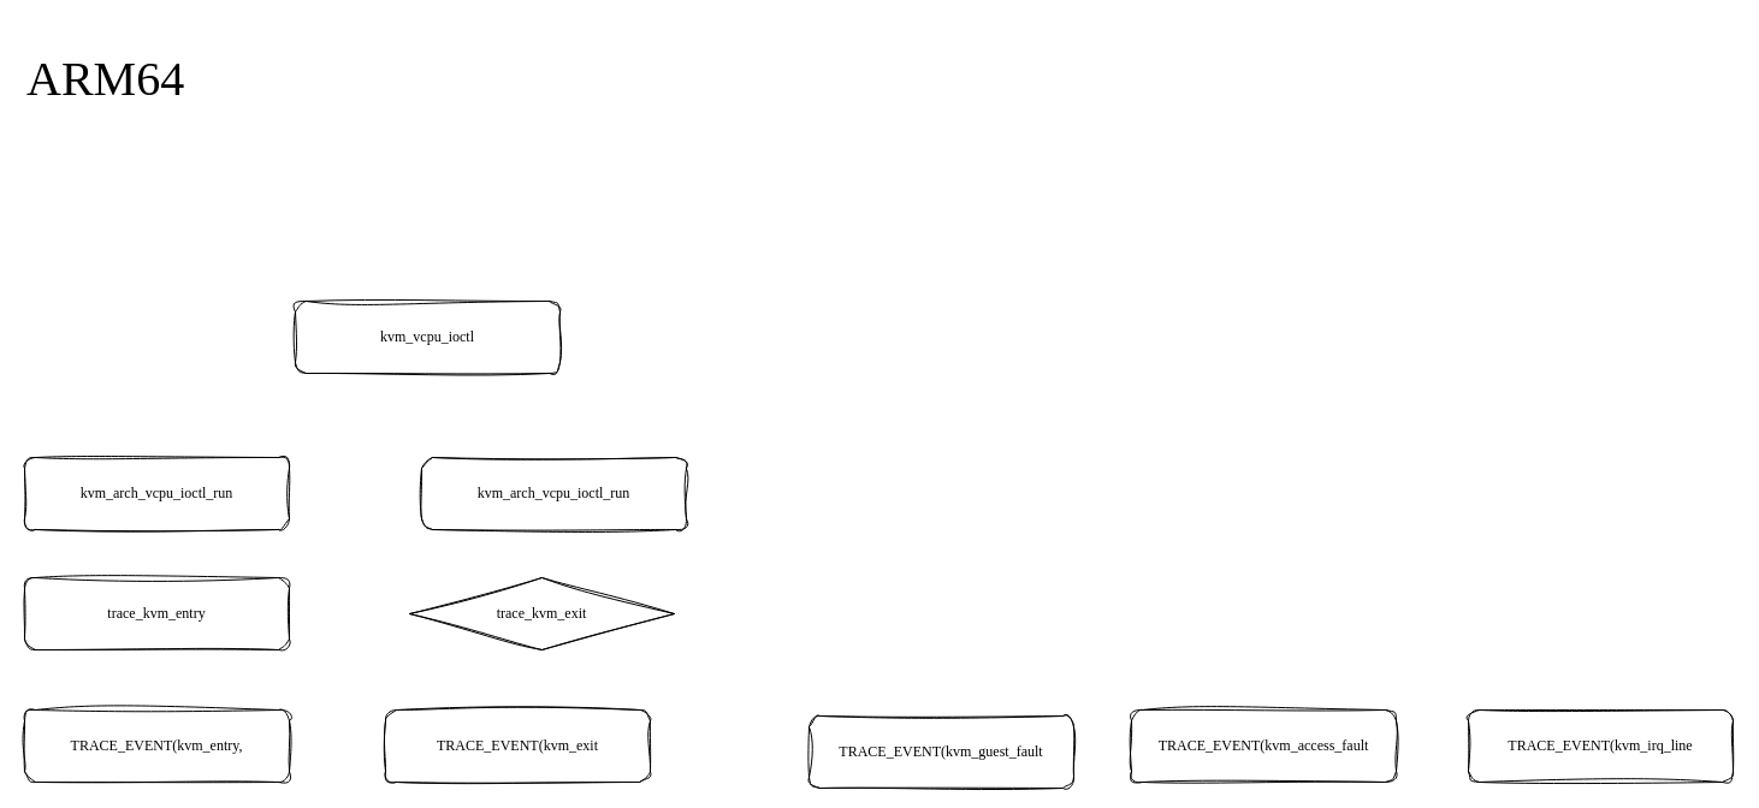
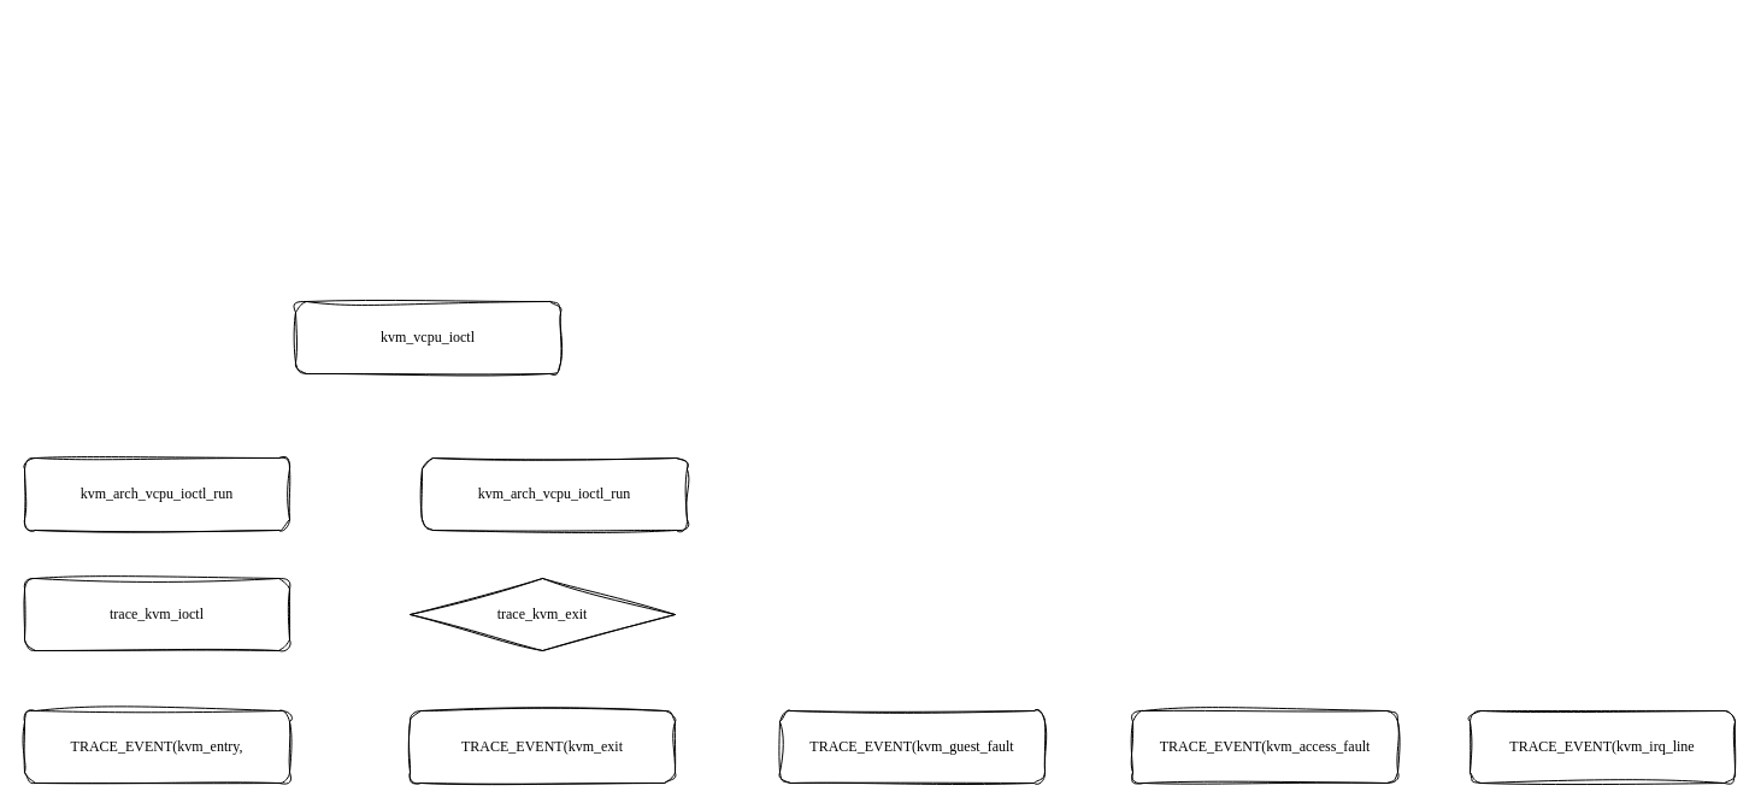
  <mxCell id="0" />
  <mxCell id="1" parent="0" />
  <mxCell id="2" value="TRACE_EVENT(kvm_entry," style="rounded=1;whiteSpace=wrap;html=1;sketch=1;curveFitting=1;jiggle=2;fontFamily=Comic Sans MS;" parent="1" vertex="1"><mxGeometry x="20" y="590" width="220" height="60" as="geometry" /></mxCell>
- <mxCell id="3" value="&lt;font style=&quot;font-size: 40px;&quot;&gt;ARM64&lt;/font&gt;" style="text;html=1;align=left;verticalAlign=middle;whiteSpace=wrap;rounded=0;sketch=1;curveFitting=1;jiggle=2;fontFamily=Comic Sans MS;" parent="1" vertex="1"><mxGeometry x="20" y="20" width="190" height="90" as="geometry" /></mxCell>
- <mxCell id="4" value="trace_kvm_entry" style="rounded=1;whiteSpace=wrap;html=1;sketch=1;curveFitting=1;jiggle=2;fontFamily=Comic Sans MS;" parent="1" vertex="1"><mxGeometry x="20" y="480" width="220" height="60" as="geometry" /></mxCell>
+ <mxCell id="4" value="trace_kvm_ioctl" style="rounded=1;whiteSpace=wrap;html=1;sketch=1;curveFitting=1;jiggle=2;fontFamily=Comic Sans MS;" parent="1" vertex="1"><mxGeometry x="20" y="480" width="220" height="60" as="geometry" /></mxCell>
  <mxCell id="5" value="kvm_arch_vcpu_ioctl_run" style="rounded=1;whiteSpace=wrap;html=1;sketch=1;curveFitting=1;jiggle=2;fontFamily=Comic Sans MS;" parent="1" vertex="1"><mxGeometry x="20" y="380" width="220" height="60" as="geometry" /></mxCell>
  <mxCell id="6" value="kvm_vcpu_ioctl" style="rounded=1;whiteSpace=wrap;html=1;sketch=1;curveFitting=1;jiggle=2;fontFamily=Comic Sans MS;" parent="1" vertex="1"><mxGeometry x="245" y="250" width="220" height="60" as="geometry" /></mxCell>
- <mxCell id="7" value="TRACE_EVENT(kvm_exit" style="rounded=1;whiteSpace=wrap;html=1;sketch=1;curveFitting=1;jiggle=2;fontFamily=Comic Sans MS;" parent="1" vertex="1"><mxGeometry x="320" y="590" width="220" height="60" as="geometry" /></mxCell>
- <mxCell id="8" value="TRACE_EVENT(kvm_guest_fault" style="rounded=1;whiteSpace=wrap;html=1;sketch=1;curveFitting=1;jiggle=2;fontFamily=Comic Sans MS;" parent="1" vertex="1"><mxGeometry x="672" y="595" width="220" height="60" as="geometry" /></mxCell>
+ <mxCell id="7" value="TRACE_EVENT(kvm_exit" style="rounded=1;whiteSpace=wrap;html=1;sketch=1;curveFitting=1;jiggle=2;fontFamily=Comic Sans MS;" parent="1" vertex="1"><mxGeometry x="340" y="590" width="220" height="60" as="geometry" /></mxCell>
+ <mxCell id="8" value="TRACE_EVENT(kvm_guest_fault" style="rounded=1;whiteSpace=wrap;html=1;sketch=1;curveFitting=1;jiggle=2;fontFamily=Comic Sans MS;" parent="1" vertex="1"><mxGeometry x="647" y="590" width="220" height="60" as="geometry" /></mxCell>
  <mxCell id="9" value="TRACE_EVENT(kvm_access_fault" style="rounded=1;whiteSpace=wrap;html=1;sketch=1;curveFitting=1;jiggle=2;fontFamily=Comic Sans MS;" parent="1" vertex="1"><mxGeometry x="940" y="590" width="220" height="60" as="geometry" /></mxCell>
  <mxCell id="10" value="TRACE_EVENT(kvm_irq_line" style="rounded=1;whiteSpace=wrap;html=1;sketch=1;curveFitting=1;jiggle=2;fontFamily=Comic Sans MS;" vertex="1" parent="1"><mxGeometry x="1220" y="590" width="220" height="60" as="geometry" /></mxCell>
  <mxCell id="11" value="trace_kvm_exit" style="rhombus;whiteSpace=wrap;html=1;sketch=1;curveFitting=1;jiggle=2;fontFamily=Comic Sans MS;" vertex="1" parent="1"><mxGeometry x="340" y="480" width="220" height="60" as="geometry" /></mxCell>
  <mxCell id="12" value="kvm_arch_vcpu_ioctl_run" style="rounded=1;whiteSpace=wrap;html=1;sketch=1;curveFitting=1;jiggle=2;fontFamily=Comic Sans MS;" vertex="1" parent="1"><mxGeometry x="350" y="380" width="220" height="60" as="geometry" /></mxCell>
